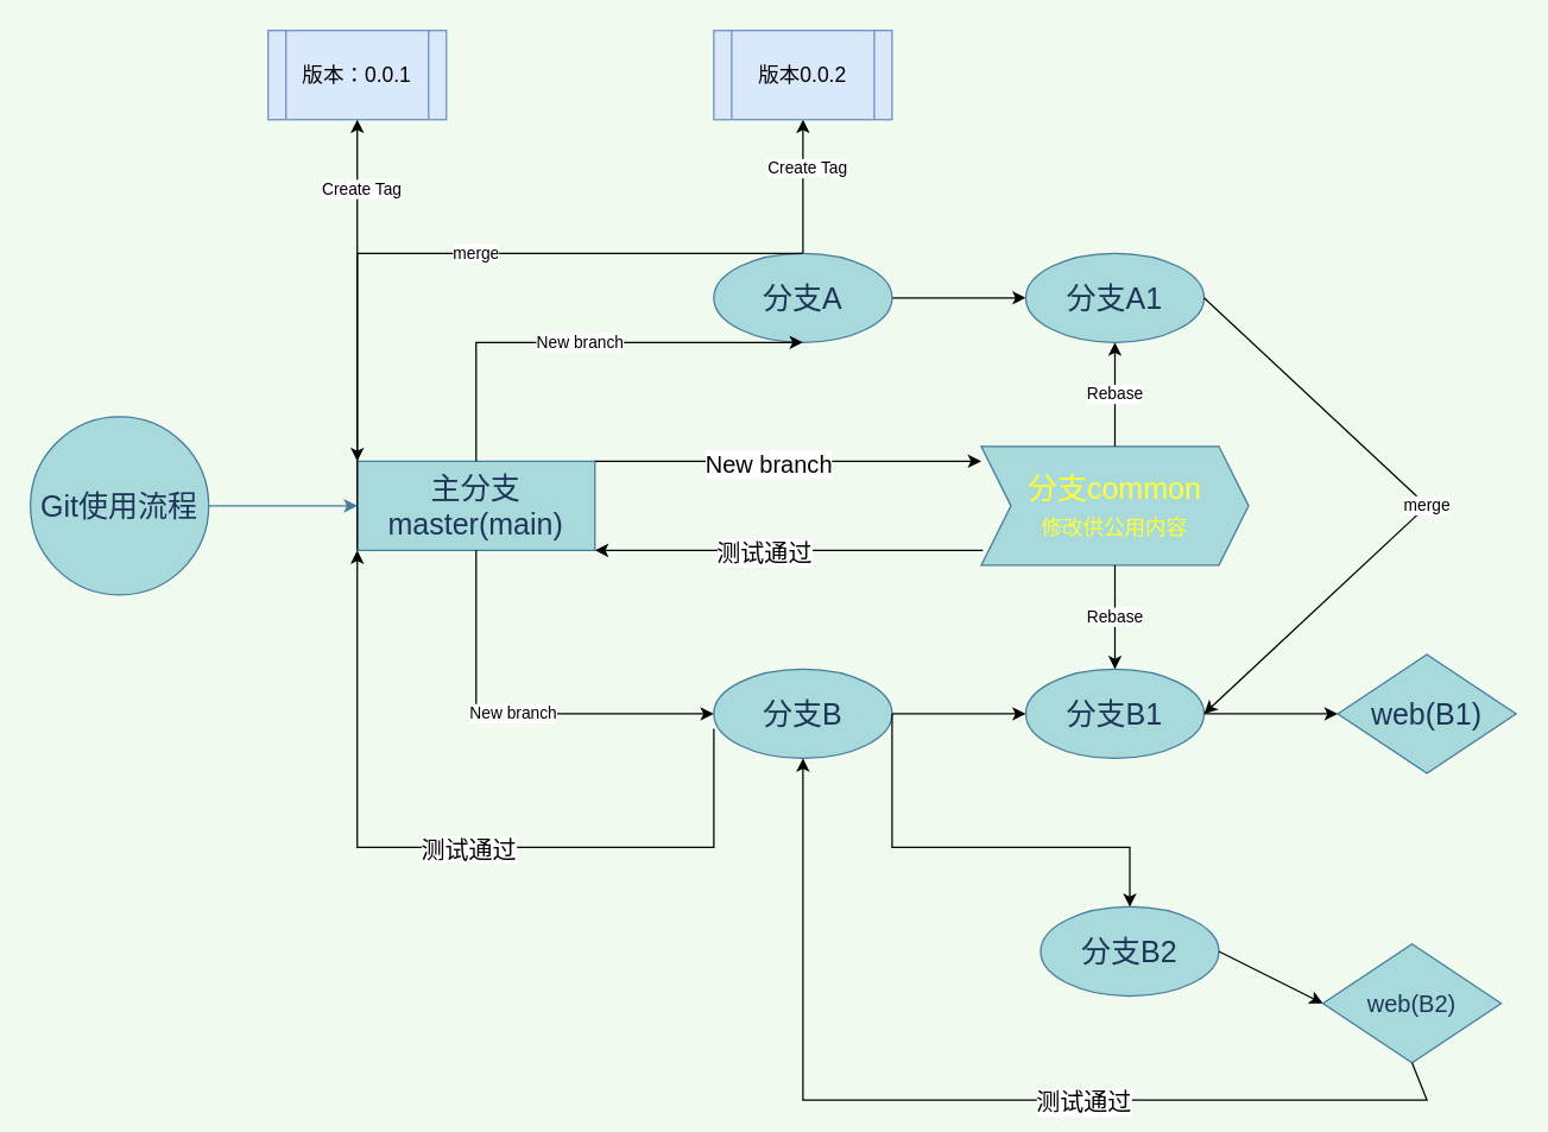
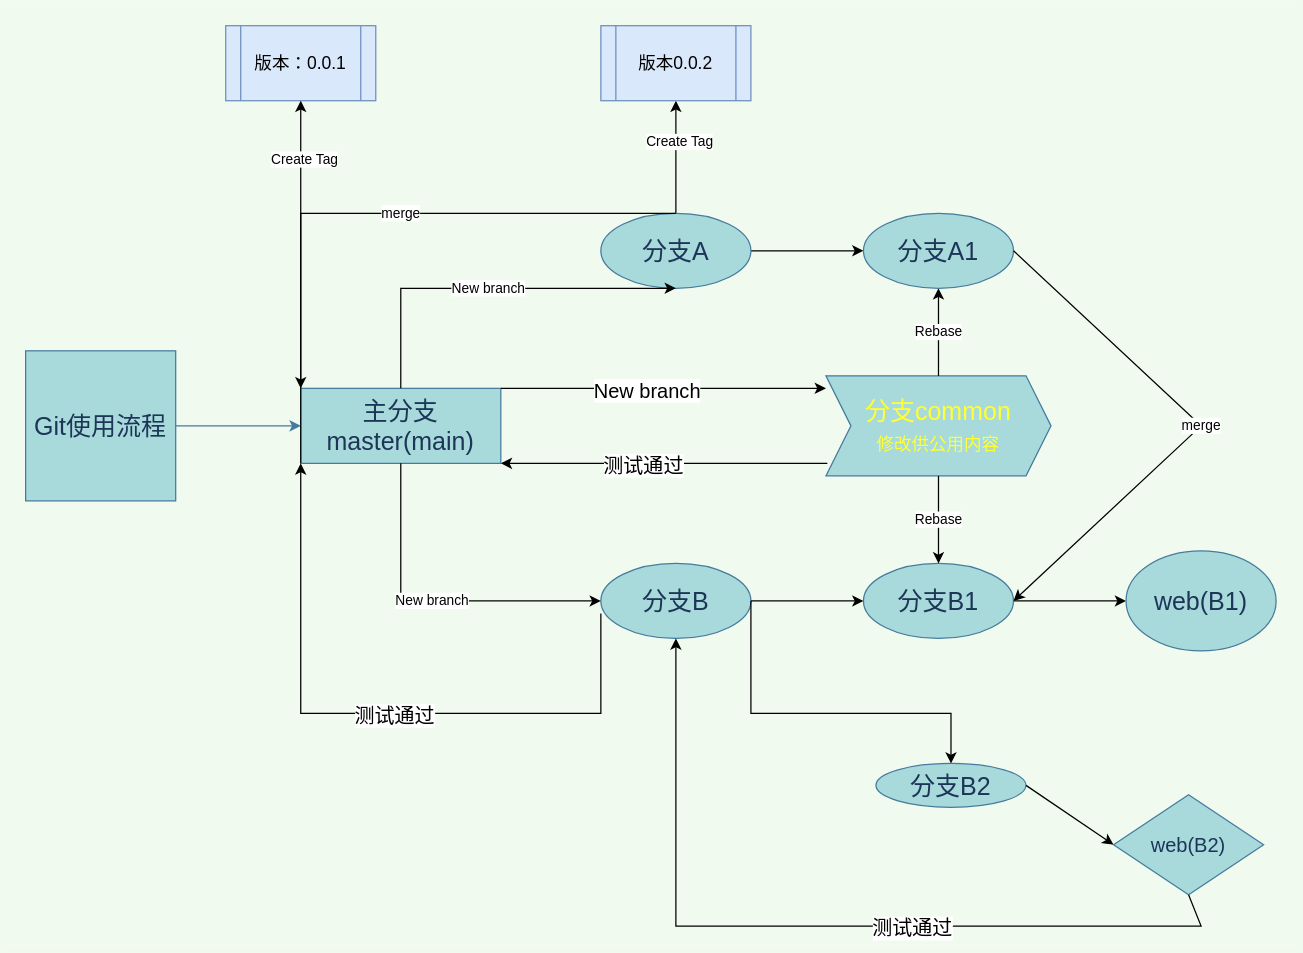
  <mxCell id="0" />
  <mxCell id="1" parent="0" />
  <mxCell id="2" value="" style="edgeStyle=orthogonalEdgeStyle;rounded=0;orthogonalLoop=1;jettySize=auto;html=1;fontSize=20;labelBackgroundColor=#F1FAEE;strokeColor=#457B9D;fontColor=#1D3557;" parent="1" source="3" edge="1"><mxGeometry relative="1" as="geometry"><mxPoint x="240" y="340" as="targetPoint" /></mxGeometry></mxCell>
- <mxCell id="3" value="Git使用流程" style="ellipse;whiteSpace=wrap;html=1;aspect=fixed;shadow=0;fontSize=20;fillColor=#A8DADC;strokeColor=#457B9D;fontColor=#1D3557;" parent="1" vertex="1"><mxGeometry x="20" y="280" width="120" height="120" as="geometry" /></mxCell>
+ <mxCell id="3" value="Git使用流程" style="whiteSpace=wrap;html=1;aspect=fixed;shadow=0;fontSize=20;fillColor=#A8DADC;strokeColor=#457B9D;fontColor=#1D3557;rounded=0;" parent="1" vertex="1"><mxGeometry x="20" y="280" width="120" height="120" as="geometry" /></mxCell>
  <mxCell id="4" value="主分支&lt;br&gt;master(main)" style="rounded=0;whiteSpace=wrap;html=1;shadow=0;fontSize=20;fillColor=#A8DADC;strokeColor=#457B9D;fontColor=#1D3557;" parent="1" vertex="1"><mxGeometry x="240" y="310" width="160" height="60" as="geometry" /></mxCell>
  <mxCell id="5" value="" style="edgeStyle=orthogonalEdgeStyle;rounded=0;orthogonalLoop=1;jettySize=auto;html=1;" parent="1" source="8" target="12" edge="1"><mxGeometry relative="1" as="geometry" /></mxCell>
  <mxCell id="6" value="" style="edgeStyle=orthogonalEdgeStyle;rounded=0;orthogonalLoop=1;jettySize=auto;html=1;" parent="1" source="8" target="28" edge="1"><mxGeometry relative="1" as="geometry"><Array as="points"><mxPoint x="540" y="110" /><mxPoint x="540" y="110" /></Array></mxGeometry></mxCell>
  <mxCell id="7" value="Create Tag" style="edgeLabel;html=1;align=center;verticalAlign=middle;resizable=0;points=[];" parent="6" vertex="1" connectable="0"><mxGeometry x="0.289" y="-2" relative="1" as="geometry"><mxPoint as="offset" /></mxGeometry></mxCell>
  <mxCell id="8" value="分支A" style="ellipse;whiteSpace=wrap;html=1;fontSize=20;rounded=0;shadow=0;fillColor=#A8DADC;strokeColor=#457B9D;fontColor=#1D3557;" parent="1" vertex="1"><mxGeometry x="480" y="170" width="120" height="60" as="geometry" /></mxCell>
  <mxCell id="9" value="分支B" style="ellipse;whiteSpace=wrap;html=1;fontSize=20;rounded=0;shadow=0;fillColor=#A8DADC;strokeColor=#457B9D;fontColor=#1D3557;" parent="1" vertex="1"><mxGeometry x="480" y="450" width="120" height="60" as="geometry" /></mxCell>
  <mxCell id="10" value="&lt;font style=&quot;&quot;&gt;&lt;font style=&quot;font-size: 20px;&quot;&gt;分支common&lt;/font&gt;&lt;br&gt;&lt;span style=&quot;font-size: 14px;&quot;&gt;修改供公用内容&lt;/span&gt;&lt;/font&gt;" style="shape=step;perimeter=stepPerimeter;whiteSpace=wrap;html=1;fixedSize=1;fontSize=20;fillColor=#A8DADC;strokeColor=#457B9D;fontColor=#FFFF33;rounded=0;shadow=0;" parent="1" vertex="1"><mxGeometry x="660" y="300" width="180" height="80" as="geometry" /></mxCell>
  <mxCell id="11" value="Rebase" style="endArrow=classic;html=1;rounded=0;exitX=0.5;exitY=0;exitDx=0;exitDy=0;entryX=0.5;entryY=1;entryDx=0;entryDy=0;" parent="1" source="10" target="12" edge="1"><mxGeometry relative="1" as="geometry"><mxPoint x="520" y="380" as="sourcePoint" /><mxPoint x="680" y="380" as="targetPoint" /></mxGeometry></mxCell>
  <mxCell id="12" value="分支A1" style="ellipse;whiteSpace=wrap;html=1;fontSize=20;fillColor=#A8DADC;strokeColor=#457B9D;fontColor=#1D3557;rounded=0;shadow=0;" parent="1" vertex="1"><mxGeometry x="690" y="170" width="120" height="60" as="geometry" /></mxCell>
  <mxCell id="13" value="New branch" style="endArrow=classic;html=1;rounded=0;entryX=0.5;entryY=1;entryDx=0;entryDy=0;" parent="1" target="8" edge="1"><mxGeometry width="50" height="50" relative="1" as="geometry"><mxPoint x="320" y="310" as="sourcePoint" /><mxPoint x="370" y="260" as="targetPoint" /><Array as="points"><mxPoint x="320" y="230" /></Array></mxGeometry></mxCell>
  <mxCell id="14" value="New branch" style="endArrow=classic;html=1;rounded=0;entryX=0;entryY=0.5;entryDx=0;entryDy=0;exitX=0.5;exitY=1;exitDx=0;exitDy=0;" parent="1" source="4" target="9" edge="1"><mxGeometry width="50" height="50" relative="1" as="geometry"><mxPoint x="330" y="510" as="sourcePoint" /><mxPoint x="380" y="460" as="targetPoint" /><Array as="points"><mxPoint x="320" y="480" /></Array></mxGeometry></mxCell>
  <mxCell id="15" value="" style="edgeStyle=orthogonalEdgeStyle;rounded=0;orthogonalLoop=1;jettySize=auto;html=1;fontSize=16;" parent="1" source="16" target="35" edge="1"><mxGeometry relative="1" as="geometry" /></mxCell>
  <mxCell id="16" value="分支B1" style="ellipse;whiteSpace=wrap;html=1;fontSize=20;fillColor=#A8DADC;strokeColor=#457B9D;fontColor=#1D3557;rounded=0;shadow=0;" parent="1" vertex="1"><mxGeometry x="690" y="450" width="120" height="60" as="geometry" /></mxCell>
  <mxCell id="17" value="" style="endArrow=classic;html=1;rounded=0;entryX=0;entryY=0.5;entryDx=0;entryDy=0;exitX=1;exitY=0.5;exitDx=0;exitDy=0;" parent="1" source="9" target="16" edge="1"><mxGeometry width="50" height="50" relative="1" as="geometry"><mxPoint x="560" y="590" as="sourcePoint" /><mxPoint x="610" y="540" as="targetPoint" /></mxGeometry></mxCell>
  <mxCell id="18" value="Rebase" style="endArrow=classic;html=1;rounded=0;exitX=0.5;exitY=1;exitDx=0;exitDy=0;entryX=0.5;entryY=0;entryDx=0;entryDy=0;" parent="1" source="10" target="16" edge="1"><mxGeometry relative="1" as="geometry"><mxPoint x="870" y="450" as="sourcePoint" /><mxPoint x="870" y="380" as="targetPoint" /></mxGeometry></mxCell>
  <mxCell id="19" value="" style="endArrow=classic;html=1;rounded=0;entryX=1;entryY=1;entryDx=0;entryDy=0;exitX=0.006;exitY=0.875;exitDx=0;exitDy=0;exitPerimeter=0;" parent="1" source="10" target="4" edge="1"><mxGeometry width="50" height="50" relative="1" as="geometry"><mxPoint x="650" y="370" as="sourcePoint" /><mxPoint x="1030" y="340" as="targetPoint" /><Array as="points" /></mxGeometry></mxCell>
  <mxCell id="20" value="测试通过" style="edgeLabel;html=1;align=center;verticalAlign=middle;resizable=0;points=[];fontSize=16;" parent="19" vertex="1" connectable="0"><mxGeometry x="0.134" y="1" relative="1" as="geometry"><mxPoint as="offset" /></mxGeometry></mxCell>
  <mxCell id="21" value="&lt;br&gt;" style="endArrow=classic;html=1;rounded=0;" parent="1" edge="1"><mxGeometry width="50" height="50" relative="1" as="geometry"><mxPoint x="400" y="310" as="sourcePoint" /><mxPoint x="660" y="310" as="targetPoint" /></mxGeometry></mxCell>
  <mxCell id="22" value="New branch" style="edgeLabel;html=1;align=center;verticalAlign=middle;resizable=0;points=[];fontSize=16;" parent="21" vertex="1" connectable="0"><mxGeometry x="-0.108" y="-1" relative="1" as="geometry"><mxPoint as="offset" /></mxGeometry></mxCell>
  <mxCell id="23" value="merge" style="endArrow=classic;html=1;rounded=0;exitX=1;exitY=0.5;exitDx=0;exitDy=0;" parent="1" source="12" edge="1"><mxGeometry width="50" height="50" relative="1" as="geometry"><mxPoint x="810" y="480" as="sourcePoint" /><mxPoint x="810" y="480" as="targetPoint" /><Array as="points"><mxPoint x="960" y="340" /></Array></mxGeometry></mxCell>
  <mxCell id="24" value="merge" style="endArrow=classic;html=1;rounded=0;entryX=0;entryY=0;entryDx=0;entryDy=0;exitX=0.5;exitY=0;exitDx=0;exitDy=0;" parent="1" source="8" target="4" edge="1"><mxGeometry width="50" height="50" relative="1" as="geometry"><mxPoint x="150" y="210" as="sourcePoint" /><mxPoint x="200" y="160" as="targetPoint" /><Array as="points"><mxPoint x="390" y="170" /><mxPoint x="240" y="170" /></Array></mxGeometry></mxCell>
  <mxCell id="25" value="版本：0.0.1" style="shape=process;whiteSpace=wrap;html=1;backgroundOutline=1;fillColor=#dae8fc;strokeColor=#6c8ebf;fontSize=14;" parent="1" vertex="1"><mxGeometry x="180" y="20" width="120" height="60" as="geometry" /></mxCell>
  <mxCell id="26" value="" style="endArrow=classic;html=1;rounded=0;exitX=0;exitY=1;exitDx=0;exitDy=0;" parent="1" source="4" edge="1"><mxGeometry width="50" height="50" relative="1" as="geometry"><mxPoint x="220" y="550" as="sourcePoint" /><mxPoint x="240" y="80" as="targetPoint" /></mxGeometry></mxCell>
  <mxCell id="27" value="Create Tag" style="edgeLabel;html=1;align=center;verticalAlign=middle;resizable=0;points=[];" parent="26" vertex="1" connectable="0"><mxGeometry x="0.683" y="-2" relative="1" as="geometry"><mxPoint as="offset" /></mxGeometry></mxCell>
  <mxCell id="28" value="版本0.0.2" style="shape=process;whiteSpace=wrap;html=1;backgroundOutline=1;fontSize=14;fillColor=#dae8fc;strokeColor=#6c8ebf;rounded=0;shadow=0;" parent="1" vertex="1"><mxGeometry x="480" y="20" width="120" height="60" as="geometry" /></mxCell>
  <mxCell id="29" value="web(B2)" style="rhombus;whiteSpace=wrap;html=1;fontSize=16;fillColor=#A8DADC;strokeColor=#457B9D;fontColor=#1D3557;rounded=0;shadow=0;" parent="1" vertex="1"><mxGeometry x="890" y="635" width="120" height="80" as="geometry" /></mxCell>
  <mxCell id="30" value="" style="endArrow=classic;html=1;rounded=0;fontSize=16;exitX=0;exitY=0.667;exitDx=0;exitDy=0;exitPerimeter=0;" parent="1" source="9" edge="1"><mxGeometry width="50" height="50" relative="1" as="geometry"><mxPoint x="250" y="600" as="sourcePoint" /><mxPoint x="240" y="370" as="targetPoint" /><Array as="points"><mxPoint x="480" y="570" /><mxPoint x="240" y="570" /></Array></mxGeometry></mxCell>
  <mxCell id="31" value="测试通过" style="edgeLabel;html=1;align=center;verticalAlign=middle;resizable=0;points=[];fontSize=16;" parent="30" vertex="1" connectable="0"><mxGeometry x="-0.057" y="1" relative="1" as="geometry"><mxPoint as="offset" /></mxGeometry></mxCell>
- <mxCell id="32" value="分支B2" style="ellipse;whiteSpace=wrap;html=1;fontSize=20;fillColor=#A8DADC;strokeColor=#457B9D;fontColor=#1D3557;rounded=0;shadow=0;" parent="1" vertex="1"><mxGeometry x="700" y="610" width="120" height="60" as="geometry" /></mxCell>
+ <mxCell id="32" value="分支B2" style="ellipse;whiteSpace=wrap;html=1;fontSize=20;fillColor=#A8DADC;strokeColor=#457B9D;fontColor=#1D3557;rounded=0;shadow=0;" parent="1" vertex="1"><mxGeometry x="700" y="610" width="120" height="35" as="geometry" /></mxCell>
  <mxCell id="33" value="" style="endArrow=classic;html=1;rounded=0;fontSize=16;entryX=0.5;entryY=0;entryDx=0;entryDy=0;" parent="1" target="32" edge="1"><mxGeometry width="50" height="50" relative="1" as="geometry"><mxPoint x="600" y="480" as="sourcePoint" /><mxPoint x="660" y="540" as="targetPoint" /><Array as="points"><mxPoint x="600" y="570" /><mxPoint x="760" y="570" /></Array></mxGeometry></mxCell>
  <mxCell id="34" value="" style="endArrow=classic;html=1;rounded=0;fontSize=16;entryX=0;entryY=0.5;entryDx=0;entryDy=0;exitX=1;exitY=0.5;exitDx=0;exitDy=0;" parent="1" source="32" target="29" edge="1"><mxGeometry width="50" height="50" relative="1" as="geometry"><mxPoint x="550" y="730" as="sourcePoint" /><mxPoint x="620" y="670" as="targetPoint" /><Array as="points" /></mxGeometry></mxCell>
- <mxCell id="35" value="web(B1)" style="rhombus;whiteSpace=wrap;html=1;fontSize=20;fillColor=#A8DADC;strokeColor=#457B9D;fontColor=#1D3557;rounded=0;shadow=0;" parent="1" vertex="1"><mxGeometry x="900" y="440" width="120" height="80" as="geometry" /></mxCell>
+ <mxCell id="35" value="web(B1)" style="ellipse;whiteSpace=wrap;html=1;fontSize=20;fillColor=#A8DADC;strokeColor=#457B9D;fontColor=#1D3557;shadow=0;" parent="1" vertex="1"><mxGeometry x="900" y="440" width="120" height="80" as="geometry" /></mxCell>
  <mxCell id="36" value="" style="endArrow=classic;html=1;rounded=0;fontSize=16;exitX=0.5;exitY=1;exitDx=0;exitDy=0;" parent="1" source="29" edge="1"><mxGeometry width="50" height="50" relative="1" as="geometry"><mxPoint x="820" y="770" as="sourcePoint" /><mxPoint x="540" y="510" as="targetPoint" /><Array as="points"><mxPoint x="960" y="740" /><mxPoint x="860" y="740" /><mxPoint x="760" y="740" /><mxPoint x="540" y="740" /></Array></mxGeometry></mxCell>
  <mxCell id="37" value="&lt;span style=&quot;color: rgba(0, 0, 0, 0); font-family: monospace; font-size: 0px; text-align: start; background-color: rgb(248, 249, 250);&quot;&gt;%3CmxGraphModel%3E%3Croot%3E%3CmxCell%20id%3D%220%22%2F%3E%3CmxCell%20id%3D%221%22%20parent%3D%220%22%2F%3E%3CmxCell%20id%3D%222%22%20value%3D%22%E6%B5%8B%E8%AF%95%E9%80%9A%E8%BF%87%22%20style%3D%22edgeLabel%3Bhtml%3D1%3Balign%3Dcenter%3BverticalAlign%3Dmiddle%3Bresizable%3D0%3Bpoints%3D%5B%5D%3BfontSize%3D16%3B%22%20vertex%3D%221%22%20connectable%3D%220%22%20parent%3D%221%22%3E%3CmxGeometry%20x%3D%22683%22%20y%3D%22761%22%20as%3D%22geometry%22%2F%3E%3C%2FmxCell%3E%3C%2Froot%3E%3C%2FmxGraphModel%3E测试&lt;/span&gt;" style="edgeLabel;html=1;align=center;verticalAlign=middle;resizable=0;points=[];fontSize=16;" parent="36" vertex="1" connectable="0"><mxGeometry x="-0.234" relative="1" as="geometry"><mxPoint as="offset" /></mxGeometry></mxCell>
  <mxCell id="38" value="测试通过" style="edgeLabel;html=1;align=center;verticalAlign=middle;resizable=0;points=[];fontSize=16;" parent="36" vertex="1" connectable="0"><mxGeometry x="-0.239" y="1" relative="1" as="geometry"><mxPoint as="offset" /></mxGeometry></mxCell>
